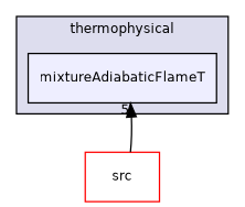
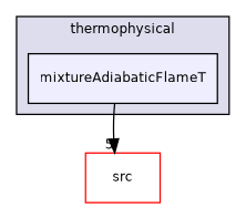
  digraph {
    compound=true
    node [fontname=Helvetica fontsize=10 shape=box]
    n1 [fillcolor="#eeeeff" label=mixtureAdiabaticFlameT pencolor=black style=filled]
    n2 [color=red label=src]
    subgraph cluster_1 {
      bgcolor="#ddddee"
      fontname=Helvetica
      fontsize=10
      label=thermophysical
      pencolor=black
      n1
    }
-   n2 -> n1 [headlabel=5 labeldistance=1.5 labelfontname=Helvetica labelfontsize=10]
+   n1 -> n2 [headlabel=5 labeldistance=1.5 labelfontname=Helvetica labelfontsize=10]
  }
